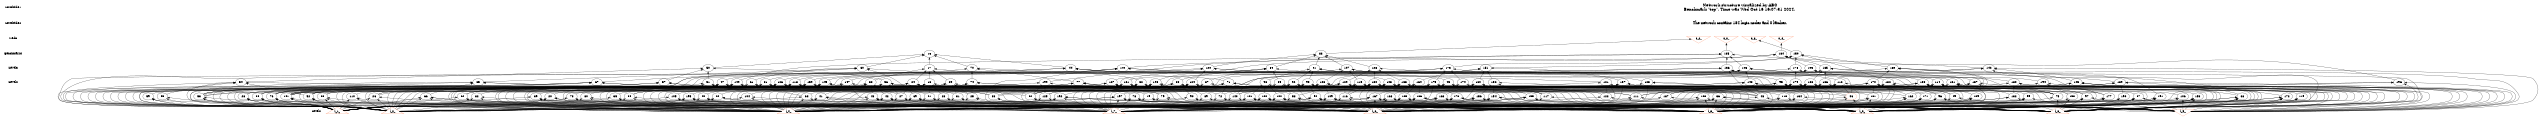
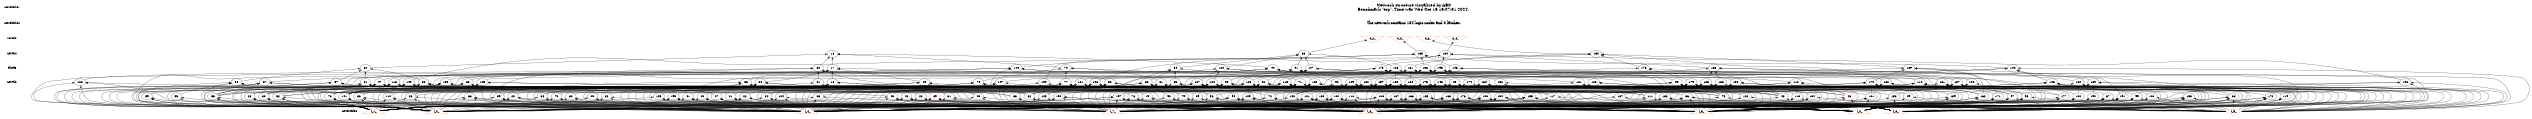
  digraph {
    node [shape=ellipse]
    edge [dir=back style=solid]
    LevelTitle1 [shape=plaintext]
    LevelTitle2 [shape=plaintext]
-   Level5 [shape=plaintext label=Wed5]
-   Level4 [shape=plaintext label=Benchmark4]
-   Level3 [shape=plaintext]
+   Level5 [shape=plaintext]
+   Level4 [shape=plaintext]
+   Level3 [shape=plaintext label=Time3]
    Level2 [shape=plaintext]
-   Level0 [shape=plaintext]
+   Level0 [shape=plaintext label=LevelTitle0]
    n8 [fontname="Times-Roman" fontsize=20 label="Network structure visualized by ABC\nBenchmark \"top\". Time was Wed Oct 16 16:07:31 2024. " shape=plaintext]
    n9 [fontname="Times-Roman" fontsize=18 label="The network contains 184 logic nodes and 0 latches.\n" shape=plaintext]
    n10 [color=coral fillcolor=coral label=o_2_ shape=invtriangle]
    n11 [color=coral fillcolor=coral label=o_0_ shape=invtriangle]
    n12 [color=coral fillcolor=coral label=o_3_ shape=invtriangle]
    n13 [color=coral fillcolor=coral label=o_4_ shape=invtriangle]
    n14 [label="16\n"]
    n15 [label="83\n"]
    n16 [label="135\n"]
    n17 [label="150\n"]
    n18 [label="184\n"]
    n19 [label="17\n"]
    n20 [label="44\n"]
    n21 [label="50\n"]
    n22 [label="60\n"]
    n23 [label="70\n"]
    n24 [label="84\n"]
    n25 [label="91\n"]
    n26 [label="107\n"]
    n27 [label="120\n"]
    n28 [label="128\n"]
    n29 [label="136\n"]
    n30 [label="142\n"]
    n31 [label="144\n"]
    n32 [label="146\n"]
    n33 [label="151\n"]
    n34 [label="169\n"]
    n35 [label="173\n"]
    n36 [label="178\n"]
    n37 [label="185\n"]
    n38 [label="193\n"]
    n39 [label="18\n"]
    n40 [label="24\n"]
    n41 [label="29\n"]
    n42 [label="32\n"]
    n43 [label="38\n"]
    n44 [label="45\n"]
    n45 [label="47\n"]
    n46 [label="51\n"]
    n47 [label="54\n"]
    n48 [label="56\n"]
    n49 [label="57\n"]
    n50 [label="61\n"]
    n51 [label="65\n"]
    n52 [label="67\n"]
    n53 [label="71\n"]
    n54 [label="74\n"]
    n55 [label="77\n"]
    n56 [label="81\n"]
    n57 [label="85\n"]
-   n58 [label="87\n"]
    n59 [label="88\n"]
    n60 [label="92\n"]
    n61 [label="93\n"]
    n62 [label="95\n"]
    n63 [label="98\n"]
    n64 [label="103\n"]
    n65 [label="108\n"]
    n66 [label="112\n"]
    n67 [label="114\n"]
    n68 [label="115\n"]
    n69 [label="118\n"]
    n70 [label="121\n"]
    n71 [label="123\n"]
    n72 [label="124\n"]
    n73 [label="126\n"]
    n74 [label="127\n"]
    n75 [label="129\n"]
    n76 [label="130\n"]
    n77 [label="131\n"]
    n78 [label="133\n"]
    n79 [label="137\n"]
    n80 [label="138\n"]
    n81 [label="143\n"]
    n82 [label="145\n"]
    n83 [label="147\n"]
    n84 [label="148\n"]
    n85 [label="149\n"]
    n86 [label="152\n"]
    n87 [label="157\n"]
    n88 [label="159\n"]
    n89 [label="160\n"]
    n90 [label="164\n"]
    n91 [label="170\n"]
    n92 [label="174\n"]
    n93 [label="175\n"]
    n94 [label="179\n"]
    n95 [label="180\n"]
    n96 [label="181\n"]
    n97 [label="182\n"]
    n98 [label="186\n"]
    n99 [label="188\n"]
    n100 [label="189\n"]
    n101 [label="194\n"]
    n102 [label="196\n"]
    n103 [label="198\n"]
    n104 [label="199\n"]
    n105 [label="19\n"]
    n106 [label="20\n"]
    n107 [label="21\n"]
    n108 [label="22\n"]
    n109 [label="23\n"]
    n110 [label="25\n"]
    n111 [label="26\n"]
    n112 [label="27\n"]
    n113 [label="28\n"]
    n114 [label="30\n"]
    n115 [label="31\n"]
    n116 [label="33\n"]
    n117 [label="34\n"]
    n118 [label="35\n"]
    n119 [label="36\n"]
    n120 [label="37\n"]
    n121 [label="39\n"]
    n122 [label="40\n"]
    n123 [label="41\n"]
    n124 [label="42\n"]
    n125 [label="43\n"]
    n126 [color=coral label="46\n"]
    n127 [label="48\n"]
    n128 [label="49\n"]
    n129 [label="52\n"]
    n130 [label="53\n"]
    n131 [label="55\n"]
    n132 [label="58\n"]
    n133 [label="59\n"]
    n134 [label="62\n"]
    n135 [label="63\n"]
    n136 [label="64\n"]
    n137 [label="66\n"]
    n138 [label="68\n"]
-   n139 [label="69\n"]
+   n139 [label="69\n" color=coral]
    n140 [label="72\n"]
    n141 [label="73\n"]
    n142 [label="75\n"]
    n143 [label="76\n"]
    n144 [label="78\n"]
    n145 [label="79\n"]
    n146 [label="80\n"]
    n147 [label="82\n"]
    n148 [label="86\n"]
    n149 [label="89\n"]
    n150 [label="90\n"]
    n151 [label="94\n"]
    n152 [label="96\n"]
    n153 [label="97\n"]
    n154 [label="99\n"]
    n155 [label="100\n"]
    n156 [label="101\n"]
    n157 [label="102\n"]
    n158 [label="104\n"]
    n159 [label="105\n"]
    n160 [label="106\n"]
    n161 [label="109\n"]
    n162 [label="110\n"]
    n163 [label="111\n"]
    n164 [label="113\n"]
    n165 [label="116\n"]
    n166 [label="117\n"]
    n167 [label="119\n"]
    n168 [label="122\n"]
    n169 [label="125\n"]
    n170 [label="132\n"]
    n171 [label="134\n"]
    n172 [label="139\n"]
    n173 [label="140\n"]
    n174 [label="141\n"]
    n175 [label="153\n"]
    n176 [label="154\n"]
    n177 [label="155\n"]
    n178 [label="156\n"]
    n179 [label="158\n"]
    n180 [label="161\n"]
    n181 [label="162\n"]
    n182 [label="163\n"]
    n183 [label="165\n"]
    n184 [label="166\n"]
    n185 [label="167\n"]
    n186 [label="168\n"]
    n187 [label="171\n"]
    n188 [label="172\n"]
    n189 [label="176\n"]
    n190 [label="177\n"]
    n191 [label="183\n"]
    n192 [label="187\n"]
    n193 [label="190\n"]
    n194 [label="191\n"]
    n195 [label="192\n"]
    n196 [label="195\n"]
    n197 [label="197\n"]
    n198 [color=coral fillcolor=coral label=i_7_ shape=triangle]
    n199 [color=coral fillcolor=coral label=i_8_ shape=triangle]
    n200 [color=coral fillcolor=coral label=i_5_ shape=invtriangle]
    n201 [color=coral fillcolor=coral label=i_6_ shape=triangle]
    n202 [color=coral fillcolor=coral label=i_3_ shape=triangle]
    n203 [color=coral fillcolor=coral label=i_4_ shape=triangle]
    n204 [color=coral fillcolor=coral label=i_1_ shape=triangle]
    n205 [color=coral fillcolor=coral label=i_2_ shape=triangle]
    n206 [color=coral fillcolor=coral label=i_0_ shape=triangle]
    subgraph sub_1 {
      LevelTitle1
      LevelTitle2
      Level5
      Level4
      Level3
      Level2
      Level0
    }
    subgraph sub_2 {
      rank=same
      LevelTitle1
      n8
    }
    subgraph sub_3 {
      rank=same
      LevelTitle2
      n9
    }
    subgraph sub_4 {
      rank=same
      Level5
      n10
      n11
      n12
      n13
    }
    subgraph sub_5 {
      rank=same
      Level4
      n14
      n15
      n16
      n17
      n18
    }
    subgraph sub_6 {
      rank=same
      Level3
      n19
      n20
      n21
      n22
      n23
      n24
      n25
      n26
      n27
      n28
      n29
      n30
      n31
      n32
      n33
      n34
      n35
      n36
      n37
      n38
    }
    subgraph sub_7 {
      rank=same
      Level2
      n39
      n40
      n41
      n42
      n43
      n44
      n45
      n46
      n47
      n48
      n49
      n50
      n51
      n52
      n53
      n54
      n55
      n56
      n57
-     n58
      n59
      n60
      n61
      n62
      n63
      n64
      n65
      n66
      n67
      n68
      n69
      n70
      n71
      n72
      n73
      n74
      n75
      n76
      n77
      n78
      n79
      n80
      n81
      n82
      n83
      n84
      n85
      n86
      n87
      n88
      n89
      n90
      n91
      n92
      n93
      n94
      n95
      n96
      n97
      n98
      n99
      n100
      n101
      n102
      n103
      n104
    }
    subgraph sub_8 {
      rank=same
      n105
      n106
      n107
      n108
      n109
      n110
      n111
      n112
      n113
      n114
      n115
      n116
      n117
      n118
      n119
      n120
      n121
      n122
      n123
      n124
      n125
      n126
      n127
      n128
      n129
      n130
      n131
      n132
      n133
      n134
      n135
      n136
      n137
      n138
      n139
      n140
      n141
      n142
      n143
      n144
      n145
      n146
      n147
      n148
      n149
      n150
      n151
      n152
      n153
      n154
      n155
      n156
      n157
      n158
      n159
      n160
      n161
      n162
      n163
      n164
      n165
      n166
      n167
      n168
      n169
      n170
      n171
      n172
      n173
      n174
      n175
      n176
      n177
      n178
      n179
      n180
      n181
      n182
      n183
      n184
      n185
      n186
      n187
      n188
      n189
      n190
      n191
      n192
      n193
      n194
      n195
      n196
      n197
    }
    subgraph sub_9 {
      rank=same
      Level0
      n198
      n199
      n200
      n201
      n202
      n203
      n204
      n205
      n206
    }
    LevelTitle1 -> LevelTitle2 [style=invis]
    LevelTitle2 -> Level5 [style=invis]
    Level5 -> Level4 [style=invis]
    Level4 -> Level3 [style=invis]
    Level3 -> Level2 [style=invis]
    n8 -> n9 [style=invis]
    n9 -> n10 [style=invis]
    n9 -> n11 [style=invis]
    n9 -> n12 [style=invis]
    n9 -> n13 [style=invis]
    n10 -> n11 [style=invis]
    n10 -> n15
    n11 -> n12 [style=invis]
    n11 -> n16
    n12 -> n13 [style=invis]
    n12 -> n17
    n13 -> n18
    n14 -> n19
    n14 -> n20
    n14 -> n21
    n14 -> n22
    n14 -> n23
    n15 -> n24
    n15 -> n25
    n15 -> n26
    n15 -> n27
    n15 -> n28
    n16 -> n29
    n16 -> n30
    n16 -> n31
    n16 -> n32
    n16 -> n85
    n17 -> n33
    n17 -> n34
    n17 -> n35
    n17 -> n36
    n17 -> n97
    n18 -> n37
    n18 -> n38
    n18 -> n102
    n18 -> n103
    n18 -> n104
    n19 -> n39
    n19 -> n40
    n19 -> n41
    n19 -> n42
    n19 -> n43
    n20 -> n44
    n20 -> n45
    n20 -> n114
    n20 -> n128
    n20 -> n202
    n21 -> n46
    n21 -> n47
    n21 -> n48
    n21 -> n49
    n22 -> n50
    n22 -> n51
    n22 -> n52
    n22 -> n138
    n22 -> n139
    n23 -> n53
    n23 -> n54
    n23 -> n55
    n23 -> n56
    n24 -> n57
-   n24 -> n58
    n24 -> n59
    n24 -> n134
    n24 -> n202
    n25 -> n60
    n25 -> n61
    n25 -> n62
    n25 -> n63
    n25 -> n64
    n26 -> n65
    n26 -> n66
    n26 -> n67
    n26 -> n68
    n26 -> n69
    n27 -> n70
    n27 -> n71
    n27 -> n72
    n27 -> n73
    n27 -> n74
    n28 -> n75
    n28 -> n76
    n28 -> n77
    n28 -> n78
    n29 -> n79
    n29 -> n80
    n29 -> n127
    n29 -> n174
    n29 -> n203
    n30 -> n81
    n30 -> n200
    n30 -> n204
    n30 -> n205
    n30 -> n206
    n31 -> n82
    n31 -> n130
    n31 -> n198
    n31 -> n199
    n31 -> n202
    n32 -> n83
    n32 -> n84
    n32 -> n126
    n32 -> n173
    n32 -> n200
    n33 -> n86
    n33 -> n87
    n33 -> n88
    n33 -> n89
    n33 -> n90
    n34 -> n91
    n34 -> n116
    n34 -> n181
    n34 -> n187
    n34 -> n188
    n35 -> n92
    n35 -> n93
    n35 -> n132
    n35 -> n143
    n35 -> n190
    n36 -> n94
    n36 -> n95
    n36 -> n96
    n37 -> n98
    n37 -> n99
    n37 -> n100
    n37 -> n194
    n37 -> n195
    n38 -> n101
    n38 -> n134
    n38 -> n190
    n38 -> n196
    n39 -> n105
    n39 -> n106
    n39 -> n107
    n39 -> n108
    n39 -> n109
    n40 -> n110
    n40 -> n111
    n40 -> n112
    n40 -> n113
    n40 -> n199
    n41 -> n110
    n41 -> n113
    n41 -> n114
    n41 -> n115
    n41 -> n199
    n42 -> n116
    n42 -> n117
    n42 -> n118
    n42 -> n119
    n42 -> n120
    n43 -> n121
    n43 -> n122
    n43 -> n123
    n43 -> n124
    n43 -> n125
    n44 -> n126
    n44 -> n198
    n44 -> n200
    n44 -> n203
    n45 -> n127
    n45 -> n201
    n45 -> n203
    n45 -> n204
    n45 -> n205
    n46 -> n107
    n46 -> n115
    n46 -> n129
    n46 -> n130
    n47 -> n116
    n47 -> n129
    n47 -> n131
    n47 -> n203
    n47 -> n205
    n48 -> n112
    n48 -> n202
    n48 -> n204
    n48 -> n205
    n48 -> n206
    n49 -> n112
    n49 -> n130
    n49 -> n132
    n49 -> n133
    n50 -> n134
    n50 -> n135
    n50 -> n136
    n51 -> n116
    n51 -> n137
    n51 -> n200
    n51 -> n203
    n51 -> n205
    n52 -> n134
    n52 -> n200
    n52 -> n203
    n52 -> n204
    n52 -> n205
    n53 -> n117
    n53 -> n127
    n53 -> n140
    n53 -> n141
    n53 -> n200
    n54 -> n110
    n54 -> n114
    n54 -> n142
    n54 -> n143
    n54 -> n200
    n55 -> n144
    n55 -> n145
    n55 -> n146
    n55 -> n202
    n55 -> n203
    n56 -> n136
    n56 -> n140
    n56 -> n145
    n56 -> n147
    n57 -> n132
    n57 -> n148
    n57 -> n199
-   n58 -> n129
-   n58 -> n199
    n59 -> n129
    n59 -> n148
    n59 -> n149
    n59 -> n150
    n59 -> n199
    n60 -> n127
    n60 -> n201
    n60 -> n202
    n60 -> n203
    n60 -> n205
    n61 -> n142
    n61 -> n151
    n61 -> n202
    n61 -> n203
    n61 -> n205
    n62 -> n152
    n62 -> n153
    n62 -> n202
    n62 -> n204
    n62 -> n205
    n63 -> n154
    n63 -> n155
    n63 -> n156
    n63 -> n157
    n64 -> n158
    n64 -> n159
    n64 -> n160
    n64 -> n199
    n64 -> n201
    n65 -> n142
    n65 -> n161
    n65 -> n162
    n65 -> n163
    n65 -> n203
    n66 -> n126
    n66 -> n164
    n66 -> n199
    n66 -> n201
    n66 -> n203
    n67 -> n140
    n67 -> n200
    n67 -> n202
    n67 -> n203
    n67 -> n206
    n68 -> n111
    n68 -> n164
    n68 -> n165
    n68 -> n166
    n68 -> n203
    n69 -> n167
    n69 -> n202
    n69 -> n203
    n69 -> n204
    n69 -> n205
    n70 -> n168
    n70 -> n201
    n70 -> n202
    n70 -> n204
    n71 -> n127
    n71 -> n201
    n71 -> n202
    n71 -> n203
    n72 -> n129
    n72 -> n134
    n72 -> n169
    n72 -> n199
    n72 -> n202
    n73 -> n166
-   n73 -> n202
+   n56 -> n202
    n73 -> n203
    n73 -> n204
    n73 -> n205
    n74 -> n168
    n74 -> n201
    n74 -> n202
    n74 -> n203
    n74 -> n205
    n75 -> n165
    n75 -> n200
    n75 -> n202
    n75 -> n204
    n75 -> n205
    n76 -> n165
    n76 -> n202
    n76 -> n203
    n76 -> n205
    n76 -> n206
    n77 -> n170
    n77 -> n200
    n77 -> n202
    n77 -> n203
    n77 -> n206
    n78 -> n111
    n78 -> n171
    n78 -> n198
    n78 -> n199
    n78 -> n201
    n79 -> n163
    n79 -> n200
    n79 -> n205
    n79 -> n206
    n80 -> n135
    n80 -> n142
    n80 -> n172
    n80 -> n173
    n80 -> n200
    n81 -> n138
    n81 -> n163
    n81 -> n200
    n81 -> n203
    n81 -> n206
    n82 -> n130
    n82 -> n174
    n82 -> n199
    n82 -> n202
    n82 -> n203
    n83 -> n174
    n83 -> n198
    n83 -> n202
    n83 -> n203
    n84 -> n126
    n84 -> n127
-   n84 -> n128
    n84 -> n130
    n84 -> n203
    n85 -> n130
    n85 -> n174
    n85 -> n201
    n85 -> n202
    n85 -> n203
    n86 -> n175
    n86 -> n176
    n86 -> n177
    n86 -> n178
    n87 -> n179
    n87 -> n201
    n87 -> n204
    n87 -> n205
    n87 -> n206
    n88 -> n166
    n88 -> n203
    n88 -> n204
    n88 -> n205
    n88 -> n206
    n89 -> n180
    n89 -> n181
    n89 -> n182
    n89 -> n198
    n89 -> n201
    n90 -> n183
    n90 -> n184
    n90 -> n185
    n90 -> n186
    n91 -> n180
    n91 -> n181
    n91 -> n187
    n91 -> n201
    n91 -> n203
    n92 -> n173
    n92 -> n202
    n93 -> n143
    n93 -> n189
    n93 -> n201
    n93 -> n202
    n93 -> n203
    n94 -> n174
    n94 -> n198
    n94 -> n200
    n94 -> n201
    n94 -> n202
    n95 -> n170
    n95 -> n200
    n95 -> n203
    n95 -> n206
    n96 -> n142
    n96 -> n143
    n96 -> n163
    n96 -> n203
    n97 -> n152
    n97 -> n153
    n97 -> n174
    n97 -> n191
    n98 -> n192
    n98 -> n199
    n98 -> n205
    n99 -> n192
    n99 -> n198
    n99 -> n199
    n99 -> n202
    n99 -> n204
    n100 -> n193
    n100 -> n198
    n100 -> n200
    n100 -> n201
    n100 -> n206
    n101 -> n169
    n101 -> n179
    n101 -> n206
    n102 -> n197
    n102 -> n199
    n102 -> n200
    n102 -> n202
    n103 -> n174
    n103 -> n198
    n103 -> n199
    n103 -> n201
    n103 -> n203
    n104 -> n134
    n104 -> n169
    n104 -> n174
    n104 -> n202
    n105 -> n201
    n105 -> n202
    n105 -> n203
    n106 -> n198
    n106 -> n204
    n106 -> n205
    n106 -> n206
    n107 -> n198
    n107 -> n201
    n107 -> n203
    n108 -> n199
    n108 -> n202
    n108 -> n204
    n108 -> n205
    n109 -> n198
    n109 -> n201
    n109 -> n203
    n110 -> n198
    n110 -> n201
    n110 -> n203
    n111 -> n202
    n111 -> n204
    n111 -> n205
    n112 -> n198
    n112 -> n201
    n112 -> n203
    n113 -> n202
    n113 -> n204
    n113 -> n205
    n114 -> n204
    n114 -> n205
    n114 -> n206
    n115 -> n198
    n115 -> n200
    n115 -> n203
    n116 -> n198
    n116 -> n201
    n117 -> n203
    n117 -> n205
    n117 -> n206
    n118 -> n203
    n118 -> n204
    n118 -> n206
    n119 -> n200
    n119 -> n201
    n119 -> n202
    n119 -> n203
    n119 -> n206
    n120 -> n199
    n120 -> n200
    n120 -> n201
    n120 -> n203
    n120 -> n206
    n121 -> n198
    n121 -> n201
    n121 -> n203
    n121 -> n204
    n122 -> n198
    n122 -> n201
    n122 -> n203
    n122 -> n205
    n123 -> n198
    n123 -> n200
    n123 -> n203
    n123 -> n204
    n124 -> n198
    n124 -> n201
    n124 -> n202
    n124 -> n203
    n124 -> n205
    n125 -> n198
    n125 -> n201
    n125 -> n202
    n125 -> n203
    n125 -> n204
    n126 -> n202
    n126 -> n205
    n126 -> n206
    n127 -> n198
    n127 -> n199
    n128 -> n200
    n128 -> n201
    n129 -> n204
    n129 -> n205
    n129 -> n206
    n130 -> n204
    n130 -> n205
    n130 -> n206
    n131 -> n200
    n131 -> n204
    n132 -> n198
    n132 -> n200
    n132 -> n201
    n133 -> n203
    n133 -> n204
    n133 -> n205
    n134 -> n198
    n134 -> n201
    n135 -> n203
    n135 -> n205
    n135 -> n206
    n136 -> n203
    n136 -> n204
    n136 -> n206
    n137 -> n198
    n137 -> n201
    n137 -> n203
    n137 -> n204
    n137 -> n205
    n138 -> n199
    n138 -> n200
    n138 -> n201
    n138 -> n202
    n138 -> n206
    n139 -> n198
    n139 -> n201
    n139 -> n203
    n139 -> n205
    n139 -> n206
    n140 -> n198
    n140 -> n199
    n140 -> n201
    n141 -> n202
    n141 -> n203
    n141 -> n204
    n142 -> n199
    n142 -> n201
    n143 -> n204
    n143 -> n205
    n143 -> n206
    n144 -> n198
    n144 -> n199
    n144 -> n201
    n144 -> n205
    n145 -> n198
    n145 -> n199
    n145 -> n201
    n146 -> n203
    n146 -> n205
    n146 -> n206
    n147 -> n202
    n147 -> n203
    n147 -> n205
    n148 -> n202
    n148 -> n204
    n148 -> n205
    n149 -> n200
    n149 -> n203
    n150 -> n201
    n150 -> n202
    n150 -> n203
    n151 -> n198
    n151 -> n199
    n151 -> n201
    n151 -> n202
    n151 -> n204
    n152 -> n198
    n152 -> n199
    n152 -> n200
    n152 -> n201
    n153 -> n199
    n153 -> n200
    n153 -> n201
    n153 -> n203
    n154 -> n200
    n154 -> n201
    n154 -> n202
    n154 -> n206
    n155 -> n198
    n155 -> n199
    n155 -> n201
    n155 -> n202
    n155 -> n205
    n156 -> n198
    n156 -> n199
    n156 -> n201
    n156 -> n202
    n156 -> n204
    n157 -> n198
    n157 -> n199
    n157 -> n201
    n157 -> n202
    n157 -> n203
    n158 -> n202
    n158 -> n203
    n158 -> n205
    n159 -> n202
    n159 -> n203
    n159 -> n204
    n160 -> n200
    n160 -> n201
    n160 -> n206
    n161 -> n198
    n161 -> n199
    n161 -> n201
    n161 -> n202
    n161 -> n203
    n162 -> n202
    n162 -> n204
    n162 -> n205
    n163 -> n198
    n163 -> n199
    n163 -> n201
    n164 -> n202
    n164 -> n204
    n164 -> n206
    n165 -> n198
    n165 -> n199
    n165 -> n201
    n166 -> n199
    n166 -> n201
    n167 -> n199
    n167 -> n200
    n167 -> n201
    n168 -> n198
    n168 -> n199
    n169 -> n201
    n169 -> n203
    n170 -> n198
    n170 -> n199
    n170 -> n201
    n171 -> n200
    n171 -> n202
    n171 -> n203
    n172 -> n202
    n172 -> n203
    n172 -> n206
    n173 -> n198
    n173 -> n201
    n174 -> n204
    n174 -> n205
    n174 -> n206
    n175 -> n199
    n175 -> n200
    n175 -> n201
    n175 -> n202
    n175 -> n206
    n176 -> n198
    n176 -> n199
    n176 -> n201
    n176 -> n203
    n176 -> n206
    n177 -> n198
    n177 -> n199
    n177 -> n201
    n177 -> n203
    n177 -> n206
    n178 -> n198
    n178 -> n199
    n178 -> n201
    n178 -> n205
    n178 -> n206
    n179 -> n198
    n179 -> n199
    n180 -> n202
    n180 -> n205
    n180 -> n206
    n181 -> n202
    n181 -> n204
    n181 -> n206
    n182 -> n198
    n182 -> n201
    n182 -> n202
    n182 -> n203
    n182 -> n206
    n183 -> n198
    n183 -> n199
    n183 -> n201
    n183 -> n204
    n183 -> n206
    n184 -> n199
    n184 -> n201
    n184 -> n203
    n184 -> n205
    n184 -> n206
    n185 -> n199
    n185 -> n201
    n185 -> n203
    n185 -> n204
    n185 -> n206
    n186 -> n198
    n186 -> n201
    n186 -> n202
    n186 -> n203
    n186 -> n206
    n187 -> n202
    n187 -> n205
    n187 -> n206
    n188 -> n199
    n188 -> n200
    n188 -> n201
    n188 -> n202
    n188 -> n206
    n189 -> n198
    n189 -> n199
    n189 -> n201
    n189 -> n203
    n189 -> n206
    n190 -> n202
    n190 -> n203
    n190 -> n206
    n191 -> n200
    n191 -> n201
    n191 -> n202
    n191 -> n203
    n192 -> n200
    n192 -> n203
    n193 -> n199
    n193 -> n203
    n194 -> n199
    n194 -> n201
    n194 -> n202
    n194 -> n206
    n195 -> n198
    n195 -> n199
    n195 -> n200
    n195 -> n204
    n195 -> n205
    n196 -> n200
    n196 -> n202
    n196 -> n203
    n196 -> n204
    n196 -> n205
    n197 -> n198
    n197 -> n200
    n197 -> n202
    n197 -> n204
    n197 -> n205
    n201 -> n149
  }
